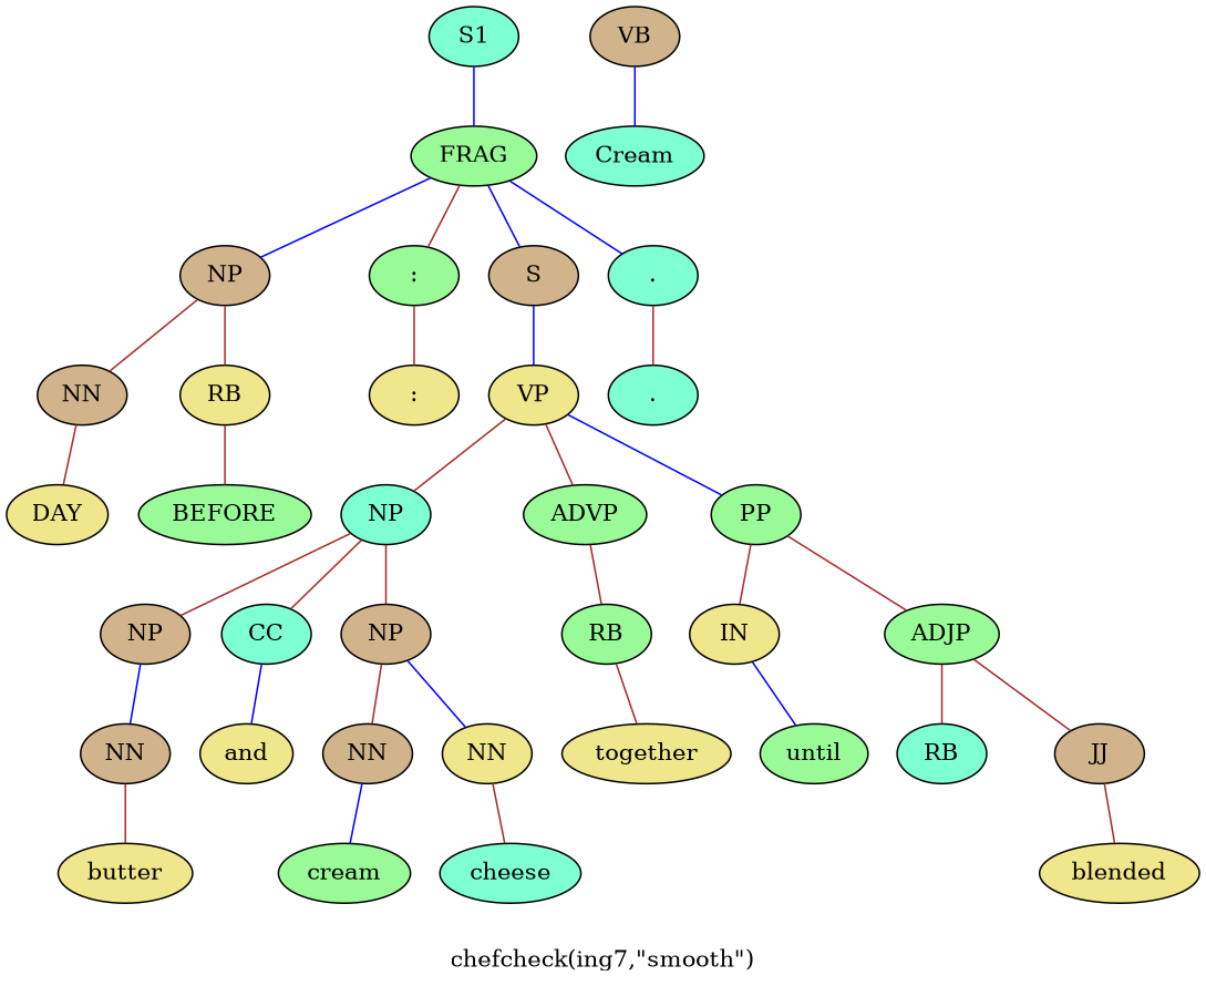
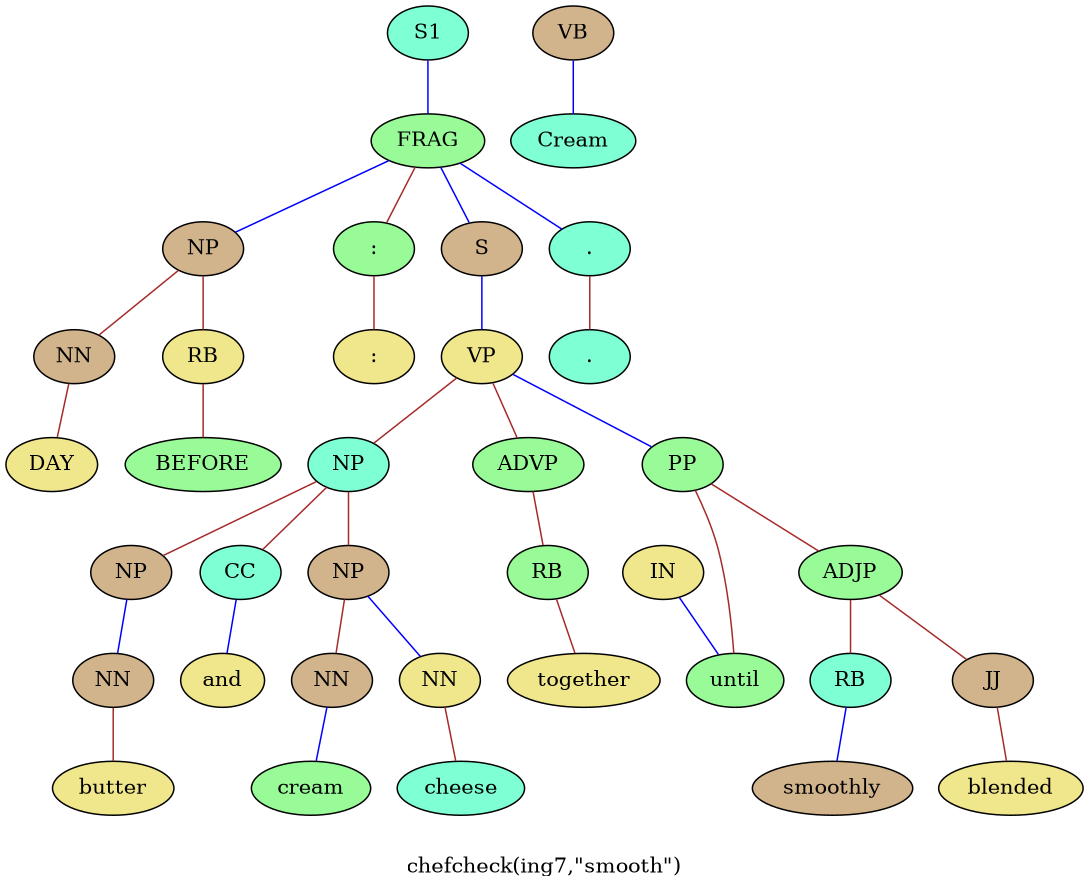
  graph {
    label="chefcheck(ing7,\"smooth\")"
    node [fillcolor=tan style=filled]
    edge [color=brown]
    n1 [fillcolor=aquamarine label=S1]
    n2 [fillcolor=palegreen label=FRAG]
    n3 [label=NP]
    n4 [fillcolor=palegreen label=":"]
    n5 [label=S]
    n6 [fillcolor=aquamarine label="."]
    n7 [label=NN]
    n8 [fillcolor=khaki label=RB]
    n9 [fillcolor=khaki label=":"]
    n10 [fillcolor=khaki label=VP]
    n11 [fillcolor=aquamarine label="."]
    n12 [fillcolor=khaki label=DAY]
    n13 [fillcolor=palegreen label=BEFORE]
    n14 [fillcolor=aquamarine label=NP]
    n15 [fillcolor=palegreen label=ADVP]
    n16 [fillcolor=palegreen label=PP]
    n17 [label=VB]
    n18 [fillcolor=aquamarine label=Cream]
    n19 [label=NP]
    n20 [fillcolor=aquamarine label=CC]
    n21 [label=NP]
    n22 [fillcolor=palegreen label=RB]
    n23 [fillcolor=khaki label=IN]
    n24 [fillcolor=palegreen label=ADJP]
    n25 [label=NN]
    n26 [fillcolor=khaki label=and]
    n27 [label=NN]
    n28 [fillcolor=khaki label=NN]
    n29 [fillcolor=khaki label=butter]
    n30 [fillcolor=palegreen label=cream]
    n31 [fillcolor=aquamarine label=cheese]
    n32 [fillcolor=khaki label=together]
    n33 [fillcolor=palegreen label=until]
    n34 [fillcolor=aquamarine label=RB]
    n35 [label=JJ]
+   n36 [label=smoothly]
    n37 [fillcolor=khaki label=blended]
    n1 -- n2 [color=blue]
    n2 -- n3 [color=blue]
    n2 -- n4
    n2 -- n5 [color=blue]
    n2 -- n6 [color=blue]
    n3 -- n7
    n3 -- n8
    n4 -- n9
    n5 -- n10 [color=blue]
    n6 -- n11
    n7 -- n12
    n8 -- n13
    n10 -- n14
    n10 -- n15
    n10 -- n16 [color=blue]
    n14 -- n19
    n14 -- n20
    n14 -- n21
    n15 -- n22
-   n16 -- n23
+   n16 -- n33
    n16 -- n24
    n17 -- n18 [color=blue]
    n19 -- n25 [color=blue]
    n20 -- n26 [color=blue]
    n21 -- n27
    n21 -- n28 [color=blue]
    n22 -- n32
    n23 -- n33 [color=blue]
    n24 -- n34
    n24 -- n35
    n25 -- n29
    n27 -- n30 [color=blue]
    n28 -- n31
+   n34 -- n36 [color=blue]
    n35 -- n37
  }
